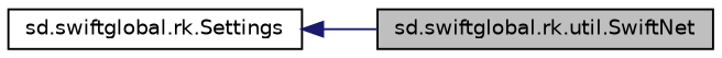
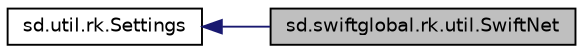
  digraph {
    rankdir=LR
    node [color=black fontname=Helvetica fontsize=10 shape=record style=filled]
    n1 [fillcolor=grey75 fontcolor=black height=0.2 label="sd.swiftglobal.rk.util.SwiftNet" width=0.4]
-   n2 [fillcolor=white height=0.2 label="sd.swiftglobal.rk.Settings" width=0.4]
+   n2 [fillcolor=white height=0.2 label="sd.util.rk.Settings" width=0.4]
    n2 -> n1 [color=midnightblue dir=back fontname=Helvetica fontsize=10 labelfontname=Helvetica labelfontsize=10 style=solid]
  }
